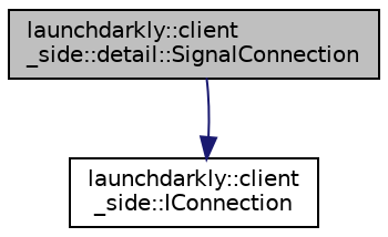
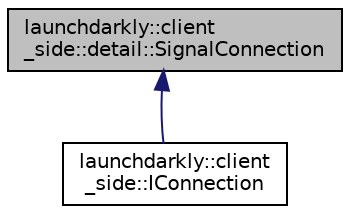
  digraph {
    node [color=black fontname=Helvetica fontsize=10 shape=record style=filled]
    n1 [fillcolor=grey75 fontcolor=black height=0.2 label="launchdarkly::client\l_side::detail::SignalConnection" width=0.4]
    n2 [fillcolor=white height=0.2 label="launchdarkly::client\l_side::IConnection" width=0.4]
-   n2 -> n1 [color=midnightblue dir=back fontname=Helvetica fontsize=10 labelfontname=Helvetica labelfontsize=10 style=solid]
+   n1 -> n2 [color=midnightblue dir=back fontname=Helvetica fontsize=10 labelfontname=Helvetica labelfontsize=10 style=solid]
  }
